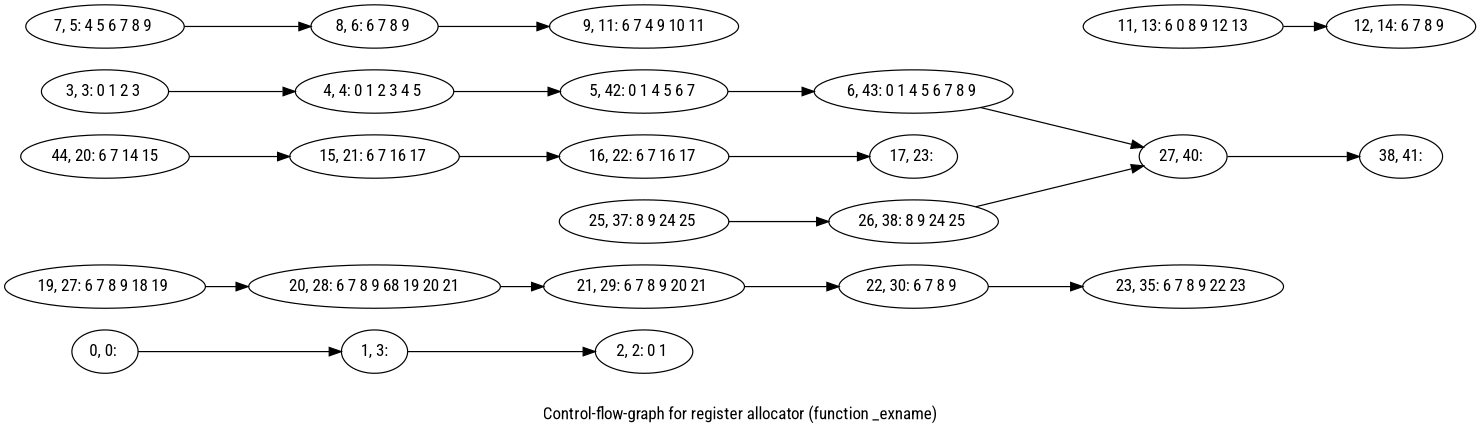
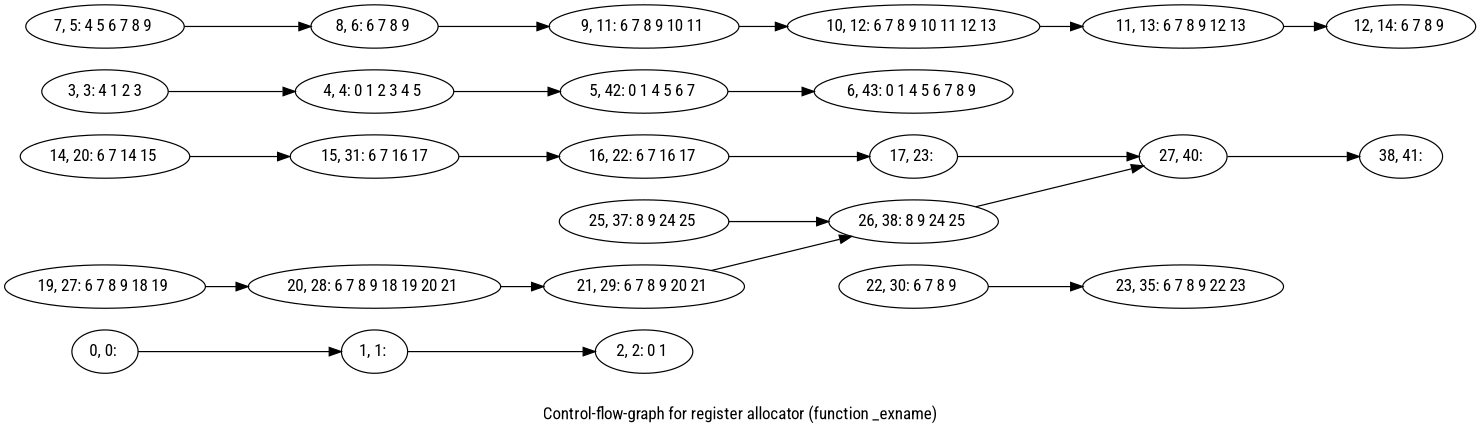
  digraph {
    fontname="Roboto Condensed"
    label="Control-flow-graph for register allocator (function _exname)"
    rankdir=LR
    node [fontname="Roboto Condensed"]
    edge [fontname="Roboto Condensed"]
    n1 [label="0, 0: "]
-   n2 [label="1, 3:"]
+   n2 [label="1, 1: "]
    n3 [label="2, 2: 0 1 "]
-   n4 [label="3, 3: 0 1 2 3 "]
+   n4 [label="3, 3: 4 1 2 3"]
    n5 [label="4, 4: 0 1 2 3 4 5 "]
    n6 [label="5, 42: 0 1 4 5 6 7 "]
    n7 [label="6, 43: 0 1 4 5 6 7 8 9 "]
    n8 [label="7, 5: 4 5 6 7 8 9 "]
    n9 [label="8, 6: 6 7 8 9 "]
-   n10 [label="9, 11: 6 7 4 9 10 11"]
-   n12 [label="11, 13: 6 0 8 9 12 13"]
+   n10 [label="9, 11: 6 7 8 9 10 11 "]
+   n11 [label="10, 12: 6 7 8 9 10 11 12 13 "]
+   n12 [label="11, 13: 6 7 8 9 12 13 "]
    n13 [label="12, 14: 6 7 8 9 "]
-   n14 [label="44, 20: 6 7 14 15"]
-   n15 [label="15, 21: 6 7 16 17 "]
+   n14 [label="14, 20: 6 7 14 15 "]
+   n15 [label="15, 31: 6 7 16 17"]
    n16 [label="16, 22: 6 7 16 17 "]
    n17 [label="17, 23: "]
    n18 [label="27, 40: "]
    n19 [label="38, 41:"]
    n20 [label="19, 27: 6 7 8 9 18 19 "]
-   n21 [label="20, 28: 6 7 8 9 68 19 20 21"]
+   n21 [label="20, 28: 6 7 8 9 18 19 20 21 "]
    n22 [label="21, 29: 6 7 8 9 20 21 "]
    n23 [label="22, 30: 6 7 8 9 "]
    n24 [label="23, 35: 6 7 8 9 22 23 "]
    n25 [label="25, 37: 8 9 24 25 "]
    n26 [label="26, 38: 8 9 24 25 "]
    n1 -> n2
    n2 -> n3
    n4 -> n5
    n5 -> n6
    n6 -> n7
    n8 -> n9
    n9 -> n10
+   n10 -> n11
+   n11 -> n12
    n12 -> n13
    n14 -> n15
    n15 -> n16
    n16 -> n17
-   n7 -> n18
+   n17 -> n18
    n18 -> n19
    n20 -> n21
    n21 -> n22
-   n22 -> n23
+   n22 -> n26
    n23 -> n24
    n25 -> n26
    n26 -> n18
  }
